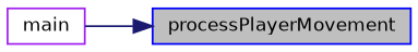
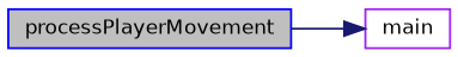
  digraph {
    rankdir=RL
    node [fontname=Helvetica fontsize=10 shape=record style=filled]
    n1 [color=blue fillcolor=grey75 fontcolor=black height=0.2 label=processPlayerMovement width=0.4]
    n2 [color=purple fillcolor=white height=0.2 label=main width=0.4]
-   n1 -> n2 [color=midnightblue dir=back fontname=Helvetica fontsize=10 labelfontname=Helvetica labelfontsize=10 style=solid]
+   n2 -> n1 [color=midnightblue dir=back fontname=Helvetica fontsize=10 labelfontname=Helvetica labelfontsize=10 style=solid]
  }
